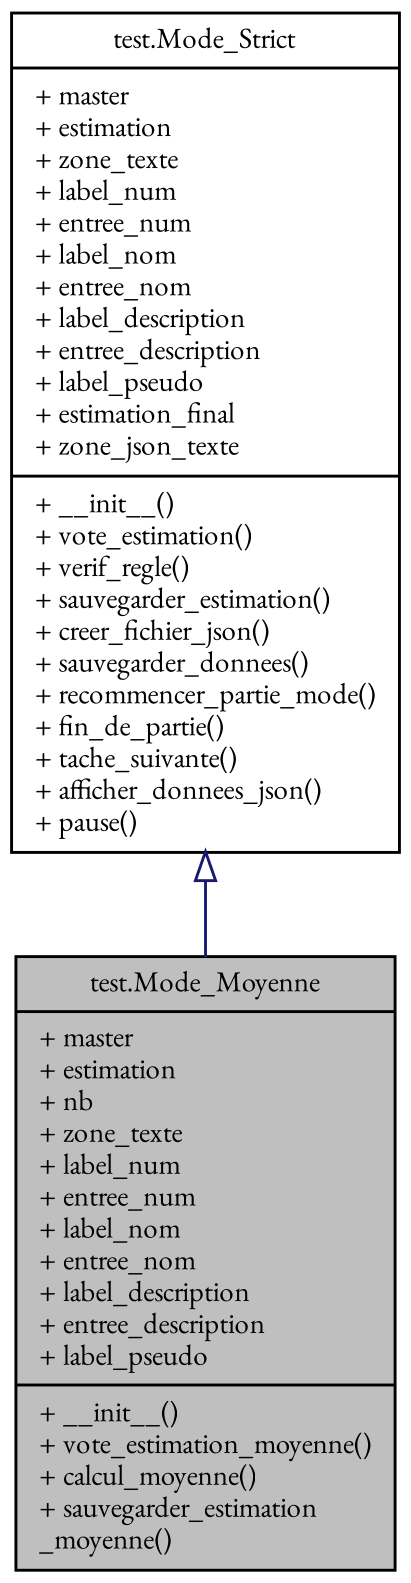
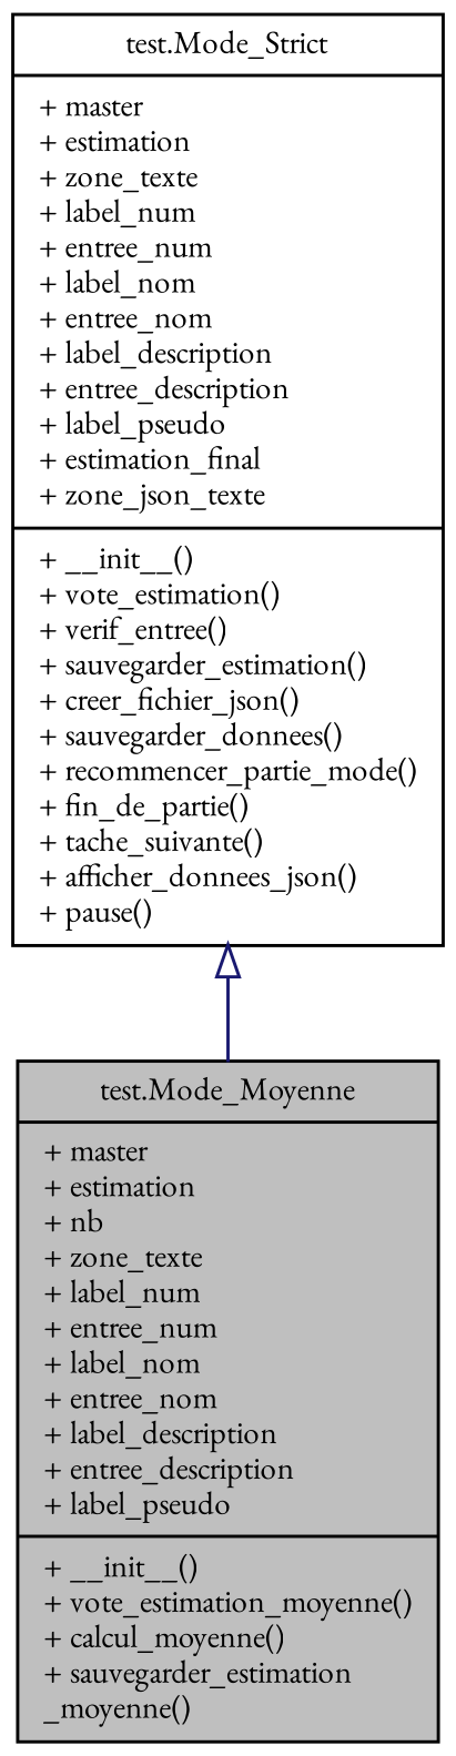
  digraph {
    fontname="EB Garamond"
    node [color=black fontname="EB Garamond" fontsize=10 shape=record style=filled]
    n1 [fillcolor=grey75 fontcolor=black height=0.2 label="{test.Mode_Moyenne\n|+ master\l+ estimation\l+ nb\l+ zone_texte\l+ label_num\l+ entree_num\l+ label_nom\l+ entree_nom\l+ label_description\l+ entree_description\l+ label_pseudo\l|+ __init__()\l+ vote_estimation_moyenne()\l+ calcul_moyenne()\l+ sauvegarder_estimation\l_moyenne()\l}" width=0.4]
-   n2 [fillcolor=white height=0.2 label="{test.Mode_Strict\n|+ master\l+ estimation\l+ zone_texte\l+ label_num\l+ entree_num\l+ label_nom\l+ entree_nom\l+ label_description\l+ entree_description\l+ label_pseudo\l+ estimation_final\l+ zone_json_texte\l|+ __init__()\l+ vote_estimation()\l+ verif_regle()\l+ sauvegarder_estimation()\l+ creer_fichier_json()\l+ sauvegarder_donnees()\l+ recommencer_partie_mode()\l+ fin_de_partie()\l+ tache_suivante()\l+ afficher_donnees_json()\l+ pause()\l}" width=0.4]
+   n2 [fillcolor=white height=0.2 label="{test.Mode_Strict\n|+ master\l+ estimation\l+ zone_texte\l+ label_num\l+ entree_num\l+ label_nom\l+ entree_nom\l+ label_description\l+ entree_description\l+ label_pseudo\l+ estimation_final\l+ zone_json_texte\l|+ __init__()\l+ vote_estimation()\l+ verif_entree()\l+ sauvegarder_estimation()\l+ creer_fichier_json()\l+ sauvegarder_donnees()\l+ recommencer_partie_mode()\l+ fin_de_partie()\l+ tache_suivante()\l+ afficher_donnees_json()\l+ pause()\l}" width=0.4]
    n2 -> n1 [arrowtail=onormal color=midnightblue dir=back fontname="EB Garamond" fontsize=10 labelfontname=Helvetica labelfontsize=10 style=solid]
  }
